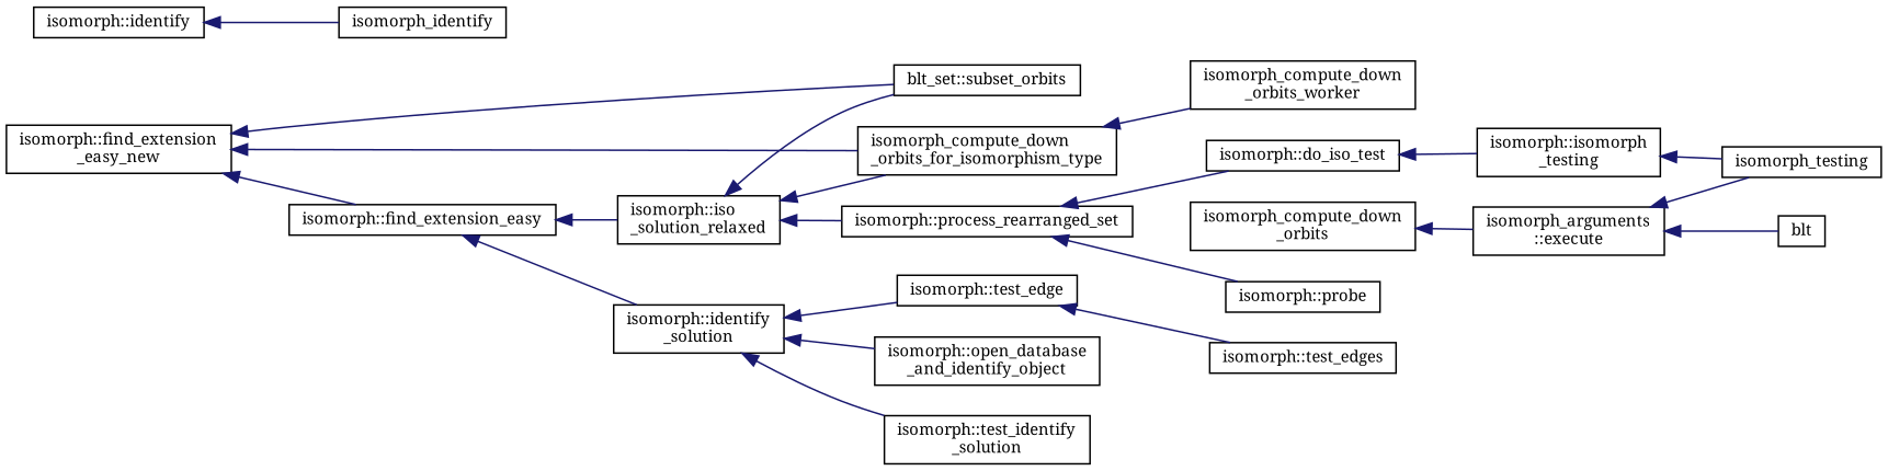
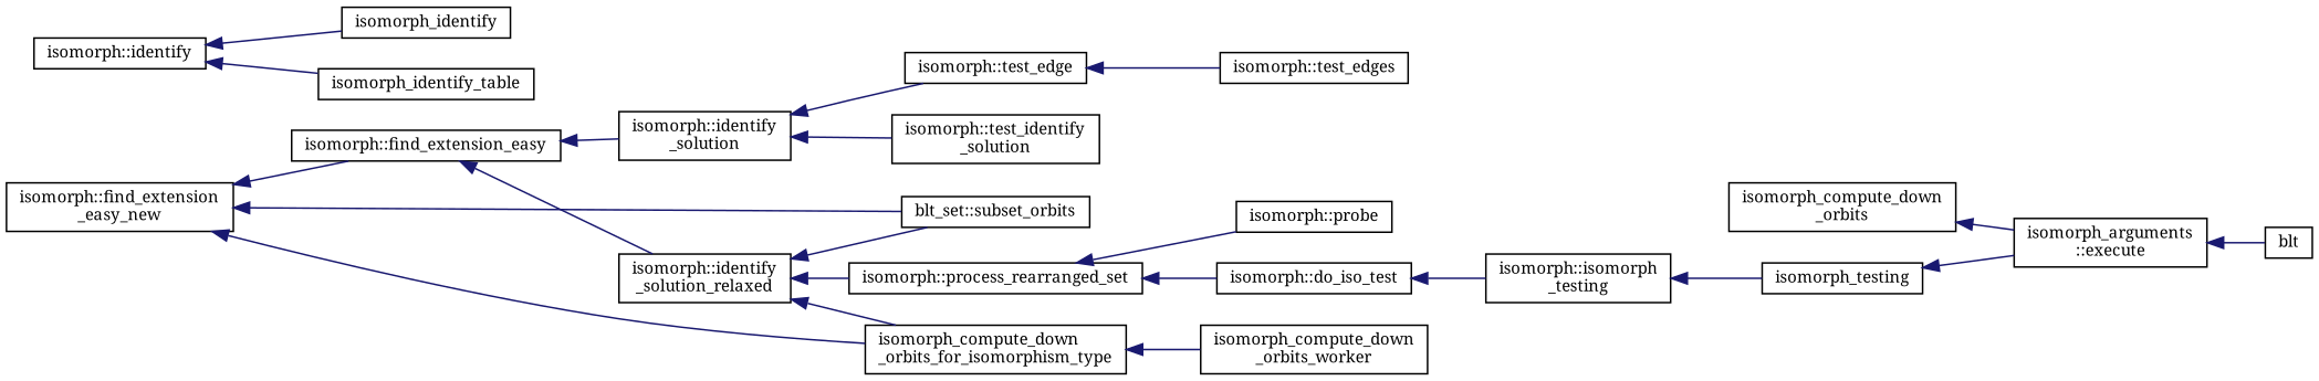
  digraph {
    fontname="Noto Serif"
    rankdir=LR
    node [color=black fillcolor=white fontname="Noto Serif" fontsize=10 shape=record style=filled]
    edge [color=midnightblue dir=back fontname="Noto Serif" fontsize=10 labelfontname=Helvetica labelfontsize=10 style=solid]
    n1 [height=0.2 label="isomorph::find_extension\l_easy_new" width=0.4]
    n2 [height=0.2 label="blt_set::subset_orbits" width=0.4]
    n3 [height=0.2 label="isomorph::find_extension_easy" width=0.4]
    n4 [height=0.2 label="isomorph_compute_down\l_orbits_for_isomorphism_type" width=0.4]
-   n5 [height=0.2 label="isomorph::iso\l_solution_relaxed" width=0.4]
+   n5 [height=0.2 label="isomorph::identify\l_solution_relaxed" width=0.4]
    n6 [height=0.2 label="isomorph::identify\l_solution" width=0.4]
    n7 [height=0.2 label="isomorph_compute_down\l_orbits_worker" width=0.4]
    n8 [height=0.2 label="isomorph::process_rearranged_set" width=0.4]
    n9 [height=0.2 label="isomorph::test_identify\l_solution" width=0.4]
    n10 [height=0.2 label="isomorph::test_edge" width=0.4]
-   n11 [height=0.2 label="isomorph::open_database\l_and_identify_object" width=0.4]
    n12 [height=0.2 label="isomorph::probe" width=0.4]
    n13 [height=0.2 label="isomorph::do_iso_test" width=0.4]
    n14 [height=0.2 label="isomorph_compute_down\l_orbits" width=0.4]
    n15 [height=0.2 label="isomorph_arguments\l::execute" width=0.4]
    n16 [height=0.2 label=blt width=0.4]
    n17 [height=0.2 label="isomorph::isomorph\l_testing" width=0.4]
    n18 [height=0.2 label=isomorph_testing width=0.4]
    n19 [height=0.2 label="isomorph::test_edges" width=0.4]
    n20 [height=0.2 label="isomorph::identify" width=0.4]
    n21 [height=0.2 label=isomorph_identify width=0.4]
+   n22 [height=0.2 label=isomorph_identify_table width=0.4]
    n1 -> n2
    n1 -> n3
    n1 -> n4
    n3 -> n5
    n3 -> n6
    n4 -> n7
    n5 -> n2
    n5 -> n4
    n5 -> n8
    n6 -> n9
    n6 -> n10
-   n6 -> n11
    n8 -> n12
    n8 -> n13
    n10 -> n19
    n13 -> n17
    n14 -> n15
    n15 -> n16
    n17 -> n18
-   n15 -> n18
+   n18 -> n15
    n20 -> n21
+   n20 -> n22
  }
